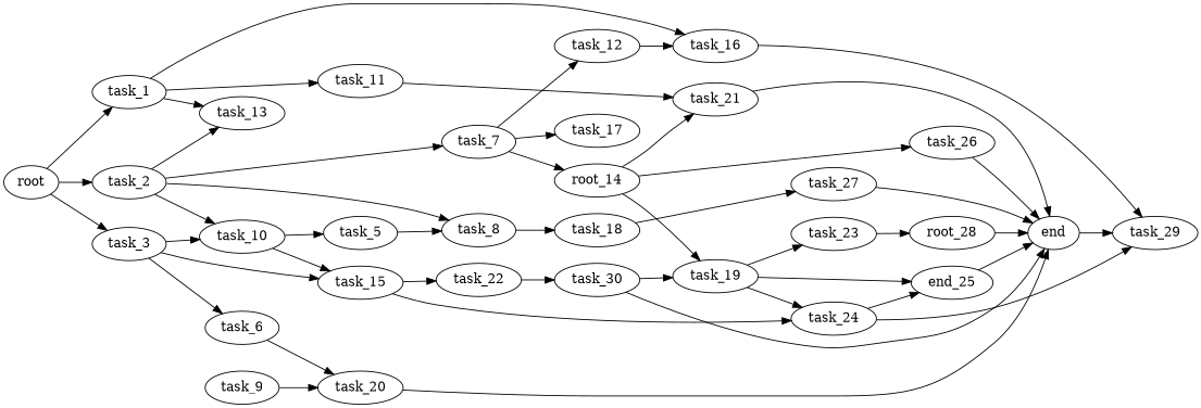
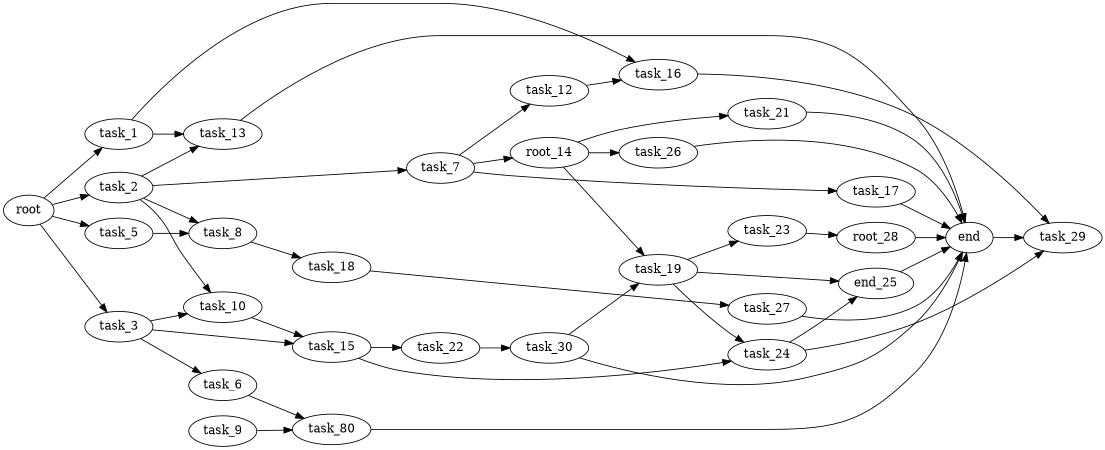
  digraph {
    rankdir=LR
    root
    task_1
    task_2
    task_3
    task_5
-   task_11
    task_13
    task_16
    task_7
    task_8
    task_10
    task_6
    task_15
    task_21
    end
    task_29
    task_12
    n18 [label=root_14]
    task_17
    task_18
    task_9
-   task_20
+   task_20 [label=task_80]
    task_22
    task_24
    task_19
    task_26
    task_27
    task_23
    n29 [label=end_25]
    task_30
    n31 [label=root_28]
    root -> task_1
    root -> task_2
    root -> task_3
-   task_10 -> task_5
-   task_1 -> task_11
+   root -> task_5
    task_1 -> task_13
    task_1 -> task_16
    task_2 -> task_13
    task_2 -> task_7
    task_2 -> task_8
    task_2 -> task_10
    task_3 -> task_10
    task_3 -> task_6
    task_3 -> task_15
    task_5 -> task_8
-   task_11 -> task_21
+   task_13 -> end
    task_16 -> task_29
    task_7 -> task_12
    task_7 -> n18
    task_7 -> task_17
    task_8 -> task_18
    task_10 -> task_15
    task_6 -> task_20
    task_15 -> task_22
    task_15 -> task_24
    task_21 -> end
    end -> task_29
    task_12 -> task_16
    n18 -> task_21
    n18 -> task_19
    n18 -> task_26
+   task_17 -> end
    task_18 -> task_27
    task_9 -> task_20
    task_20 -> end
    task_22 -> task_30
    task_24 -> task_29
    task_24 -> n29
    task_19 -> task_24
    task_19 -> task_23
    task_19 -> n29
    task_26 -> end
    task_27 -> end
    task_23 -> n31
    n29 -> end
    task_30 -> end
    task_30 -> task_19
    n31 -> end
  }
